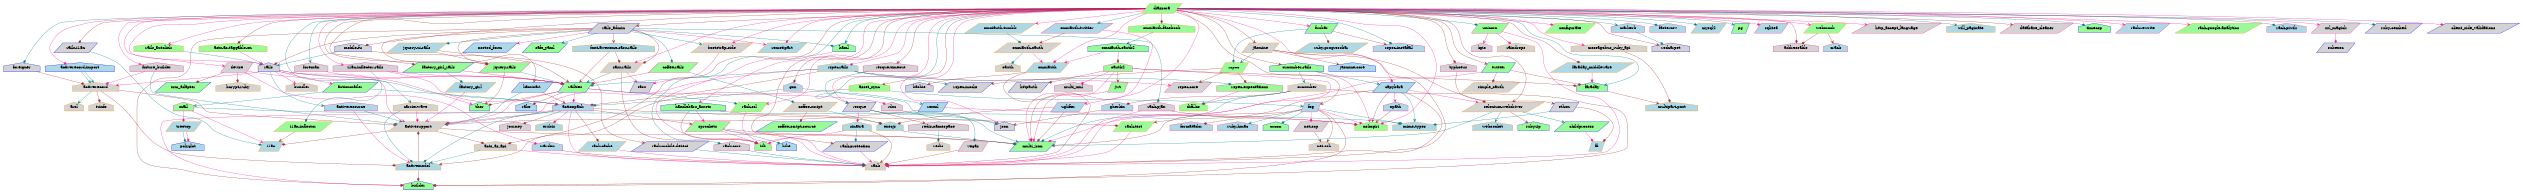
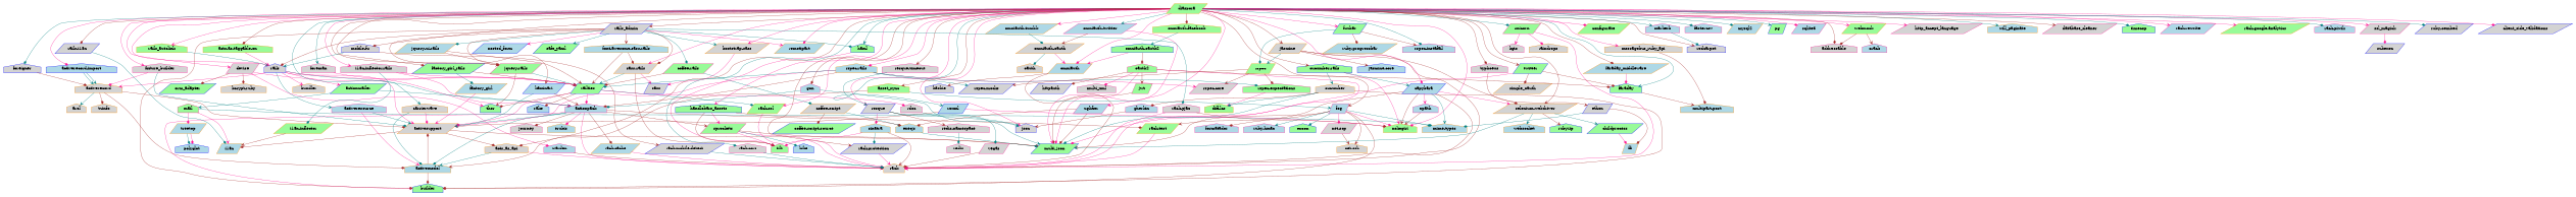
  digraph {
    node [color=darkorange fillcolor=lightgrey shape=house style=filled]
    edge [arrowhead=vee color=brown]
    rails [color=blue]
    actionmailer [color=blue fillcolor=palegreen shape=parallelogram]
    actionpack [color=deeppink fillcolor=lightblue]
    activesupport [shape=parallelogram]
    activerecord
    activeresource [color=deeppink fillcolor=lightblue]
    bundler
    railties [color=blue fillcolor=palegreen shape=parallelogram]
    mail [color=deeppink fillcolor=palegreen]
    activemodel [fillcolor=lightblue]
    builder [color=blue fillcolor=palegreen]
    erubis [fillcolor=lightblue]
    journey [color=deeppink]
    rack
    "rack-cache" [fillcolor=lightblue shape=parallelogram]
    "rack-test" [fillcolor=palegreen shape=parallelogram]
    sprockets [color=deeppink fillcolor=palegreen shape=parallelogram]
    i18n [fillcolor=lightblue shape=parallelogram]
    multi_json [color=blue fillcolor=palegreen shape=parallelogram]
    acts_as_api
    arel
    tzinfo
    "rack-ssl" [fillcolor=palegreen shape=parallelogram]
    rake [color=blue fillcolor=lightblue]
    rdoc [color=deeppink]
    thor [color=blue fillcolor=palegreen]
    "mime-types" [fillcolor=lightblue]
    treetop [fillcolor=lightblue shape=parallelogram]
    hike [color=blue fillcolor=lightblue]
    tilt [color=deeppink fillcolor=palegreen]
    polyglot [color=blue fillcolor=lightblue]
    json [color=blue]
    unicorn [color=deeppink fillcolor=palegreen shape=parallelogram]
    kgio [color=deeppink]
    raindrops
    configurate [fillcolor=palegreen shape=parallelogram]
    "rack-protection" [color=blue shape=parallelogram]
    devise [color=deeppink shape=parallelogram]
    "bcrypt-ruby"
    orm_adapter [color=blue fillcolor=palegreen shape=parallelogram]
    warden [color=deeppink fillcolor=lightblue]
    hashie [color=blue]
    faraday [color=blue fillcolor=palegreen]
    "multipart-post" [fillcolor=lightblue]
    httpauth [color=blue shape=parallelogram]
    jwt [color=deeppink fillcolor=palegreen shape=parallelogram]
    multi_xml [color=deeppink]
    twitter [color=blue fillcolor=palegreen shape=parallelogram]
    simple_oauth [shape=parallelogram]
    redcarpet [color=blue]
    sass [color=blue shape=parallelogram]
    "coffee-rails" [color=deeppink fillcolor=palegreen shape=parallelogram]
    "coffee-script" [shape=parallelogram]
    "coffee-script-source" [color=blue fillcolor=palegreen shape=parallelogram]
    execjs [fillcolor=lightblue]
    "sass-rails" [shape=parallelogram]
    haml [color=blue fillcolor=palegreen]
    "jquery-rails" [color=deeppink fillcolor=palegreen shape=parallelogram]
    nokogiri [fillcolor=palegreen]
    fastercsv [color=deeppink fillcolor=lightblue]
    mysql2 [fillcolor=lightblue shape=parallelogram]
    pg [color=blue fillcolor=palegreen shape=parallelogram]
    sqlite3 [color=deeppink fillcolor=lightblue shape=parallelogram]
    fog [color=deeppink fillcolor=lightblue shape=parallelogram]
    excon [color=blue fillcolor=palegreen]
    formatador [color=deeppink fillcolor=lightblue]
    "net-scp" [color=deeppink shape=parallelogram]
    "net-ssh"
    "ruby-hmac" [color=deeppink fillcolor=lightblue]
    subexec [color=blue shape=parallelogram]
    "i18n-inflector" [fillcolor=palegreen shape=parallelogram]
    "rails-i18n" [color=blue shape=parallelogram]
    roxml [color=blue fillcolor=lightblue shape=parallelogram]
-   redis
+   redis [color=deeppink]
    sinatra [fillcolor=lightblue]
    vegas [color=deeppink shape=parallelogram]
    addressable [color=deeppink]
    http_accept_language [color=deeppink shape=parallelogram]
    typhoeus [color=deeppink]
    ethon [color=blue shape=parallelogram]
    ffi [fillcolor=lightblue shape=parallelogram]
    will_paginate [fillcolor=lightblue]
    uglifier [color=deeppink fillcolor=lightblue shape=parallelogram]
    jasmine [shape=parallelogram]
    rspec [fillcolor=palegreen shape=parallelogram]
    "selenium-webdriver" [shape=parallelogram]
    "jasmine-core" [color=blue fillcolor=lightblue]
    "rspec-core" [color=deeppink shape=parallelogram]
    "rspec-expectations" [color=deeppink fillcolor=palegreen]
    "rspec-mocks" [color=blue shape=parallelogram]
    childprocess [color=blue fillcolor=palegreen shape=parallelogram]
    rubyzip [color=blue fillcolor=palegreen]
    websocket [fillcolor=lightblue]
    "diff-lcs" [fillcolor=palegreen]
    xpath [color=deeppink fillcolor=lightblue]
    cucumber
    gherkin [color=deeppink fillcolor=lightblue]
    database_cleaner [color=deeppink shape=parallelogram]
    timecop [color=blue fillcolor=palegreen]
    fuubar [color=blue fillcolor=palegreen shape=parallelogram]
    "ruby-progressbar" [fillcolor=lightblue shape=parallelogram]
    "rspec-instafail" [color=deeppink fillcolor=lightblue]
    crack [color=deeppink fillcolor=lightblue]
    "rspec-rails" [fillcolor=lightblue]
    diaspora [fillcolor=palegreen shape=parallelogram]
    foreman [color=deeppink]
    rails_autolink [fillcolor=palegreen]
    "rack-cors" [color=deeppink]
    remotipart [fillcolor=lightblue shape=parallelogram]
    omniauth [fillcolor=lightblue shape=parallelogram]
    "omniauth-facebook" [fillcolor=palegreen]
    "omniauth-tumblr" [fillcolor=lightblue shape=parallelogram]
    "omniauth-twitter" [color=deeppink fillcolor=lightblue shape=parallelogram]
    markerb [color=deeppink fillcolor=lightblue]
    messagebus_ruby_api
    rails_admin [color=blue shape=parallelogram]
    "rack-rewrite" [color=deeppink fillcolor=lightblue shape=parallelogram]
    "rack-google-analytics" [fillcolor=palegreen shape=parallelogram]
    "rack-piwik" [color=deeppink fillcolor=lightblue]
    "activerecord-import" [color=blue fillcolor=lightblue]
    foreigner [color=blue]
    carrierwave
    n123 [color=deeppink label=ssl_magick shape=parallelogram]
    "i18n-inflector-rails" [color=deeppink]
    "ruby-oembed" [color=blue shape=parallelogram]
    resque [color=blue shape=parallelogram]
    "resque-timeout" [color=deeppink]
    "acts-as-taggable-on" [fillcolor=palegreen]
    "mobile-fu" [color=blue]
    client_side_validations [color=blue shape=parallelogram]
    gon [color=deeppink fillcolor=lightblue]
-   "bootstrap-sass" [shape=parallelogram label="bootstrap-side"]
+   "bootstrap-sass" [shape=parallelogram]
    handlebars_assets [color=blue fillcolor=palegreen]
    asset_sync [fillcolor=palegreen]
    faraday_middleware [fillcolor=lightblue shape=parallelogram]
    capybara [color=blue fillcolor=lightblue shape=parallelogram]
    "cucumber-rails" [color=blue fillcolor=palegreen]
    factory_girl_rails [color=blue fillcolor=palegreen shape=parallelogram]
    fixture_builder [color=deeppink]
    webmock [fillcolor=palegreen shape=parallelogram]
    "omniauth-oauth2" [color=blue fillcolor=palegreen]
    "omniauth-oauth" [shape=parallelogram]
    "font-awesome-sass-rails" [fillcolor=lightblue]
    "jquery-ui-rails" [fillcolor=lightblue shape=parallelogram]
    kaminari [color=blue fillcolor=lightblue shape=parallelogram]
    nested_form [color=blue fillcolor=lightblue shape=parallelogram]
    "rack-pjax" [color=deeppink]
    safe_yaml [color=blue fillcolor=palegreen shape=parallelogram]
    "redis-namespace" [color=deeppink]
    "rack-mobile-detect" [color=blue shape=parallelogram]
    factory_girl [fillcolor=lightblue shape=parallelogram]
    oauth2 [color=deeppink fillcolor=palegreen]
    oauth
    rails -> actionmailer [color=deeppink]
    rails -> actionpack [color=teal]
    rails -> activesupport [color=deeppink]
    rails -> activerecord [color=deeppink]
    rails -> activeresource [color=teal]
    rails -> bundler [color=deeppink]
    rails -> railties [arrowhead=diamond color=deeppink]
    actionmailer -> actionpack [arrowhead=diamond color=teal]
    actionmailer -> mail [color=teal]
    actionpack -> activesupport [arrowhead=diamond color=teal]
    actionpack -> activemodel [arrowhead=diamond color=teal]
    actionpack -> builder [color=deeppink]
    actionpack -> erubis [arrowhead=diamond color=deeppink]
    actionpack -> journey [arrowhead=diamond]
    actionpack -> rack [color=deeppink]
    actionpack -> "rack-cache" [arrowhead=diamond]
    actionpack -> "rack-test" [arrowhead=diamond]
    actionpack -> sprockets
    activesupport -> i18n [arrowhead=diamond]
    activesupport -> multi_json [arrowhead=diamond]
    activesupport -> acts_as_api [arrowhead=diamond]
    activerecord -> activesupport [arrowhead=diamond]
    activerecord -> activemodel [arrowhead=diamond]
    activerecord -> arel [color=teal]
    activerecord -> tzinfo [arrowhead=diamond]
    activeresource -> activesupport [color=teal]
    activeresource -> activemodel [color=deeppink]
    railties -> actionpack [arrowhead=diamond color=deeppink]
    railties -> activesupport [arrowhead=diamond color=deeppink]
    railties -> "rack-ssl" [arrowhead=diamond color=teal]
    railties -> rake [arrowhead=diamond]
    railties -> rdoc [arrowhead=diamond color=deeppink]
    railties -> thor [arrowhead=diamond]
    mail -> i18n [color=deeppink]
    mail -> "mime-types" [arrowhead=diamond color=teal]
    mail -> treetop [arrowhead=diamond color=deeppink]
    activemodel -> activesupport [arrowhead=diamond]
    activemodel -> builder [arrowhead=diamond]
    "rack-cache" -> rack [color=deeppink]
    "rack-test" -> rack [color=deeppink]
    sprockets -> rack [arrowhead=diamond color=deeppink]
    sprockets -> multi_json [arrowhead=diamond]
    sprockets -> hike [arrowhead=diamond color=teal]
    sprockets -> tilt [arrowhead=diamond color=deeppink]
    acts_as_api -> activemodel [color=teal]
    acts_as_api -> rack [color=deeppink]
    "rack-ssl" -> rack [color=deeppink]
    rdoc -> json [arrowhead=diamond color=teal]
    treetop -> polyglot [arrowhead=diamond color=teal]
    treetop -> polyglot [arrowhead=diamond color=deeppink]
    unicorn -> rack [color=deeppink]
    unicorn -> kgio [color=deeppink]
    unicorn -> raindrops [arrowhead=diamond color=deeppink]
    "rack-protection" -> rack [color=deeppink]
    devise -> railties [arrowhead=diamond color=deeppink]
    devise -> "bcrypt-ruby" [arrowhead=diamond]
    devise -> orm_adapter [arrowhead=diamond]
    devise -> warden [arrowhead=diamond color=deeppink]
    warden -> rack [arrowhead=diamond]
    faraday -> "multipart-post"
    jwt -> multi_json [arrowhead=diamond]
    twitter -> multi_json [arrowhead=diamond color=deeppink]
    twitter -> faraday [arrowhead=diamond]
    twitter -> simple_oauth [arrowhead=diamond]
    "coffee-rails" -> railties [arrowhead=diamond]
    "coffee-rails" -> "coffee-script" [arrowhead=diamond color=teal]
    "coffee-script" -> "coffee-script-source" [arrowhead=diamond]
    "coffee-script" -> execjs [arrowhead=diamond color=teal]
    execjs -> multi_json [arrowhead=diamond color=teal]
    "sass-rails" -> railties [color=teal]
    "sass-rails" -> tilt
    "sass-rails" -> sass [color=deeppink]
    haml -> tilt [arrowhead=diamond color=deeppink]
    "jquery-rails" -> railties [color=teal]
    "jquery-rails" -> thor
    fog -> builder [arrowhead=diamond]
    fog -> multi_json
    fog -> "mime-types" [arrowhead=diamond color=teal]
    fog -> nokogiri [arrowhead=diamond color=deeppink]
    fog -> excon [arrowhead=diamond color=teal]
    fog -> formatador [arrowhead=diamond]
    fog -> "net-scp" [arrowhead=diamond color=deeppink]
    fog -> "net-ssh"
    fog -> "ruby-hmac" [color=teal]
    "net-scp" -> "net-ssh"
    "i18n-inflector" -> i18n
    "rails-i18n" -> i18n [arrowhead=diamond color=teal]
    roxml -> activesupport
    roxml -> nokogiri [color=deeppink]
    sinatra -> rack
    sinatra -> tilt [arrowhead=diamond color=deeppink]
    sinatra -> "rack-protection" [arrowhead=diamond color=teal]
    vegas -> rack [arrowhead=diamond]
    typhoeus -> ethon
    ethon -> "mime-types" [arrowhead=diamond color=teal]
    ethon -> ffi [arrowhead=diamond]
    uglifier -> multi_json [arrowhead=diamond]
    uglifier -> execjs [arrowhead=diamond]
    jasmine -> rack
    jasmine -> rspec [color=teal]
    jasmine -> "selenium-webdriver" [arrowhead=diamond]
    jasmine -> "jasmine-core"
    rspec -> "rspec-core"
    rspec -> "rspec-expectations" [arrowhead=diamond]
    rspec -> "rspec-mocks"
    "selenium-webdriver" -> multi_json [color=teal]
    "selenium-webdriver" -> childprocess [color=teal]
    "selenium-webdriver" -> rubyzip
    "selenium-webdriver" -> websocket [color=teal]
    "rspec-expectations" -> "diff-lcs" [color=deeppink]
    childprocess -> ffi [arrowhead=diamond color=deeppink]
    xpath -> nokogiri
    cucumber -> builder
    cucumber -> multi_json [arrowhead=diamond color=teal]
    cucumber -> "diff-lcs" [arrowhead=diamond color=teal]
    cucumber -> gherkin [arrowhead=diamond]
    gherkin -> json
    fuubar -> rspec [arrowhead=diamond color=teal]
    fuubar -> "ruby-progressbar" [arrowhead=diamond]
    fuubar -> "rspec-instafail"
    "rspec-rails" -> actionpack [arrowhead=diamond]
    "rspec-rails" -> activesupport [arrowhead=diamond color=deeppink]
    "rspec-rails" -> railties [arrowhead=diamond color=teal]
    "rspec-rails" -> "rspec-core" [color=deeppink]
    "rspec-rails" -> "rspec-expectations" [arrowhead=diamond color=teal]
    "rspec-rails" -> "rspec-mocks" [color=teal]
    diaspora -> rails [color=deeppink]
    diaspora -> acts_as_api [arrowhead=diamond]
    diaspora -> "rack-ssl" [color=deeppink]
    diaspora -> json [color=deeppink]
    diaspora -> unicorn [arrowhead=diamond color=teal]
    diaspora -> configurate [arrowhead=diamond color=deeppink]
    diaspora -> "rack-protection"
    diaspora -> devise [color=deeppink]
    diaspora -> faraday [color=teal]
    diaspora -> twitter
    diaspora -> redcarpet
    diaspora -> "sass-rails" [color=deeppink]
    diaspora -> haml [color=teal]
    diaspora -> "jquery-rails"
    diaspora -> nokogiri [arrowhead=diamond color=deeppink]
    diaspora -> fastercsv [arrowhead=diamond color=teal]
    diaspora -> mysql2 [arrowhead=diamond color=teal]
    diaspora -> pg [color=teal]
    diaspora -> sqlite3 [arrowhead=diamond color=deeppink]
    diaspora -> fog
    diaspora -> "rails-i18n" [arrowhead=diamond]
    diaspora -> roxml [color=teal]
    diaspora -> addressable [arrowhead=diamond]
    diaspora -> http_accept_language [color=deeppink]
    diaspora -> typhoeus [arrowhead=diamond]
    diaspora -> will_paginate [color=teal]
    diaspora -> uglifier [color=deeppink]
    diaspora -> jasmine
    diaspora -> "selenium-webdriver"
    diaspora -> database_cleaner
    diaspora -> timecop [arrowhead=diamond color=teal]
    diaspora -> fuubar [color=deeppink]
    diaspora -> "rspec-instafail" [arrowhead=diamond color=teal]
    diaspora -> "rspec-rails" [arrowhead=diamond color=deeppink]
    diaspora -> foreman [color=teal]
    diaspora -> rails_autolink [color=deeppink]
    diaspora -> "rack-cors" [arrowhead=diamond color=teal]
    diaspora -> remotipart [arrowhead=diamond color=deeppink]
    diaspora -> omniauth [arrowhead=diamond color=deeppink]
    diaspora -> "omniauth-facebook" [arrowhead=diamond]
    diaspora -> "omniauth-tumblr" [color=deeppink]
    diaspora -> "omniauth-twitter" [color=teal]
    diaspora -> markerb [color=teal]
    diaspora -> messagebus_ruby_api [color=deeppink]
    diaspora -> rails_admin
    diaspora -> "rack-rewrite" [color=deeppink]
    diaspora -> "rack-google-analytics" [color=deeppink]
    diaspora -> "rack-piwik" [arrowhead=diamond color=teal]
    diaspora -> "activerecord-import" [arrowhead=diamond color=deeppink]
    diaspora -> foreigner [arrowhead=diamond color=teal]
    diaspora -> carrierwave [color=teal]
    diaspora -> n123 [color=deeppink]
    diaspora -> "i18n-inflector-rails" [color=deeppink]
    diaspora -> "ruby-oembed" [arrowhead=diamond color=teal]
    diaspora -> resque [color=deeppink]
    diaspora -> "resque-timeout"
    diaspora -> "acts-as-taggable-on" [arrowhead=diamond]
    diaspora -> "mobile-fu" [arrowhead=diamond]
    diaspora -> client_side_validations [arrowhead=diamond color=deeppink]
    diaspora -> gon [arrowhead=diamond]
    diaspora -> "bootstrap-sass" [color=deeppink]
    diaspora -> handlebars_assets [color=deeppink]
    diaspora -> asset_sync
    diaspora -> faraday_middleware [arrowhead=diamond]
    diaspora -> capybara [arrowhead=diamond color=deeppink]
    diaspora -> "cucumber-rails"
    diaspora -> factory_girl_rails [arrowhead=diamond]
    diaspora -> fixture_builder [color=deeppink]
    diaspora -> webmock [color=deeppink]
    foreman -> thor [color=deeppink]
    rails_autolink -> rails [color=teal]
    "rack-cors" -> rack [arrowhead=diamond color=teal]
    omniauth -> rack [arrowhead=diamond]
    omniauth -> hashie
    "omniauth-facebook" -> "omniauth-oauth2" [color=teal]
    "omniauth-tumblr" -> "omniauth-oauth" [arrowhead=diamond color=teal]
    "omniauth-twitter" -> multi_json [arrowhead=diamond color=deeppink]
    "omniauth-twitter" -> "omniauth-oauth"
    markerb -> redcarpet [arrowhead=diamond color=teal]
    messagebus_ruby_api -> "multipart-post" [arrowhead=diamond]
    rails_admin -> rails [arrowhead=diamond]
    rails_admin -> builder [arrowhead=diamond]
    rails_admin -> "coffee-rails" [arrowhead=diamond color=teal]
    rails_admin -> "sass-rails" [arrowhead=diamond]
    rails_admin -> haml [arrowhead=diamond color=teal]
    rails_admin -> "jquery-rails"
    rails_admin -> remotipart [color=deeppink]
    rails_admin -> "bootstrap-sass" [color=teal]
    rails_admin -> "font-awesome-sass-rails"
    rails_admin -> "jquery-ui-rails" [arrowhead=diamond color=teal]
    rails_admin -> kaminari
    rails_admin -> nested_form [color=deeppink]
    rails_admin -> "rack-pjax" [arrowhead=diamond color=teal]
    rails_admin -> safe_yaml [color=teal]
    "activerecord-import" -> activerecord [color=teal]
    "activerecord-import" -> activerecord [color=teal]
    foreigner -> activerecord [arrowhead=diamond]
    carrierwave -> activesupport [arrowhead=diamond color=deeppink]
    carrierwave -> activemodel [arrowhead=diamond color=teal]
    n123 -> subexec [arrowhead=diamond color=deeppink]
    "i18n-inflector-rails" -> actionpack [color=deeppink]
    "i18n-inflector-rails" -> railties [color=deeppink]
    "i18n-inflector-rails" -> "i18n-inflector" [arrowhead=diamond color=teal]
    resque -> multi_json [color=teal]
    resque -> sinatra [arrowhead=diamond color=deeppink]
    resque -> vegas [arrowhead=diamond color=teal]
    resque -> "redis-namespace"
    "resque-timeout" -> resque [color=teal]
    "acts-as-taggable-on" -> rails [color=deeppink]
    "mobile-fu" -> rails [color=teal]
    "mobile-fu" -> "rack-mobile-detect"
    gon -> actionpack [arrowhead=diamond color=teal]
    gon -> json [color=teal]
    "bootstrap-sass" -> sass [color=deeppink]
    handlebars_assets -> sprockets [color=deeppink]
    handlebars_assets -> tilt
    handlebars_assets -> execjs [arrowhead=diamond]
    asset_sync -> activemodel
    asset_sync -> fog [color=teal]
    faraday_middleware -> faraday [arrowhead=diamond color=deeppink]
    capybara -> rack [arrowhead=diamond]
    capybara -> "rack-test"
    capybara -> "mime-types" [color=teal]
    capybara -> nokogiri
    capybara -> "selenium-webdriver" [color=deeppink]
    capybara -> xpath [color=deeppink]
    "cucumber-rails" -> nokogiri [color=deeppink]
    "cucumber-rails" -> cucumber [color=teal]
    "cucumber-rails" -> capybara [color=teal]
    factory_girl_rails -> railties
    factory_girl_rails -> factory_girl [arrowhead=diamond color=teal]
    fixture_builder -> activesupport [arrowhead=diamond color=teal]
    fixture_builder -> activerecord [arrowhead=diamond color=deeppink]
    webmock -> addressable [arrowhead=diamond]
    webmock -> crack
    "omniauth-oauth2" -> omniauth [color=deeppink]
    "omniauth-oauth2" -> oauth2 [arrowhead=diamond]
    "omniauth-oauth" -> omniauth [color=deeppink]
    "omniauth-oauth" -> oauth [arrowhead=diamond color=teal]
    "font-awesome-sass-rails" -> railties
    "font-awesome-sass-rails" -> "sass-rails" [arrowhead=diamond]
    "jquery-ui-rails" -> railties
    "jquery-ui-rails" -> "jquery-rails" [arrowhead=diamond]
    kaminari -> actionpack
    kaminari -> activesupport [color=teal]
    "rack-pjax" -> rack [color=deeppink]
    "rack-pjax" -> nokogiri [arrowhead=diamond]
    "redis-namespace" -> redis [arrowhead=diamond color=teal]
    "rack-mobile-detect" -> rack [color=teal]
    factory_girl -> activesupport [color=deeppink]
    oauth2 -> rack [color=deeppink]
    oauth2 -> multi_json [color=deeppink]
    oauth2 -> faraday [arrowhead=diamond]
    oauth2 -> httpauth [arrowhead=diamond]
    oauth2 -> jwt
    oauth2 -> multi_xml [arrowhead=diamond color=deeppink]
  }
